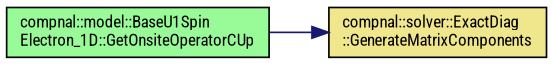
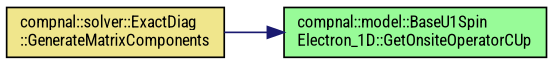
  digraph {
    rankdir=RL
    fontname="Roboto Condensed"
    node [color=black fontname="Roboto Condensed" fontsize=10 shape=record style=filled]
    n1 [fillcolor=palegreen fontcolor=black height=0.2 label="compnal::model::BaseU1Spin\lElectron_1D::GetOnsiteOperatorCUp" width=0.4]
    n2 [fillcolor=khaki height=0.2 label="compnal::solver::ExactDiag\l::GenerateMatrixComponents" width=0.4]
-   n2 -> n1 [color=midnightblue dir=back fontname="Roboto Condensed" fontsize=10 labelfontname=Helvetica labelfontsize=10 style=solid]
+   n1 -> n2 [color=midnightblue dir=back fontname="Roboto Condensed" fontsize=10 labelfontname=Helvetica labelfontsize=10 style=solid]
  }
